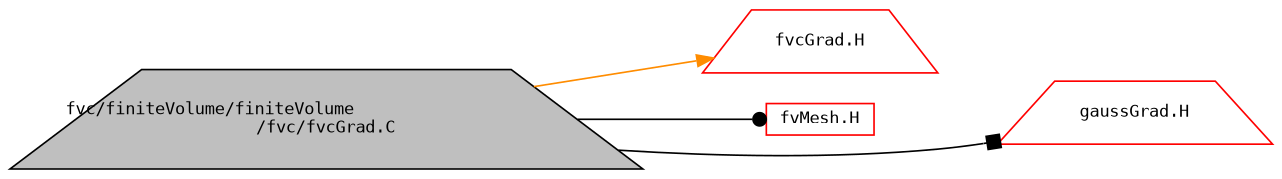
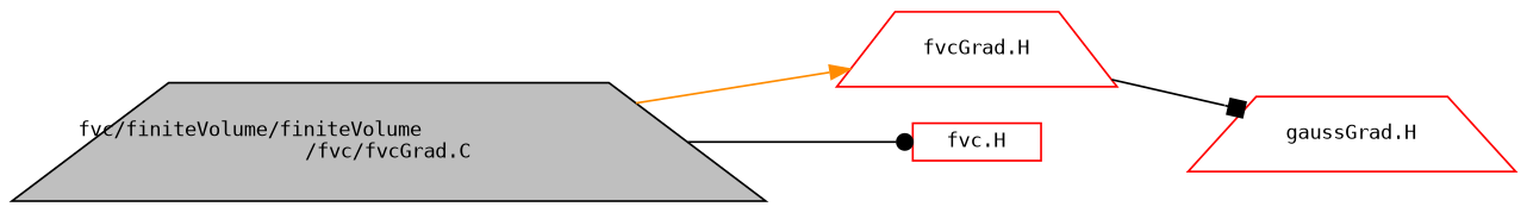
  digraph {
    fontname="DejaVu Sans Mono"
    rankdir=LR
    node [color=red fontname="DejaVu Sans Mono" fontsize=10 shape=trapezium]
    edge [color=black fontname="DejaVu Sans Mono" fontsize=10 labelfontname=FreeSans labelfontsize=10 style=solid]
    n1 [color=black fillcolor=grey75 fontcolor=black height=0.2 label="fvc/finiteVolume/finiteVolume\l/fvc/fvcGrad.C" style=filled width=0.4]
    n2 [height=0.2 label="fvcGrad.H" width=0.4]
-   n3 [height=0.2 label="fvMesh.H" shape=box width=0.4]
+   n3 [height=0.2 label="fvc.H" shape=box width=0.4]
    n4 [height=0.2 label="gaussGrad.H" width=0.4]
    n1 -> n2 [arrowhead=normal color=darkorange]
    n1 -> n3 [arrowhead=dot]
-   n1 -> n4 [arrowhead=box]
+   n2 -> n4 [arrowhead=box]
  }
